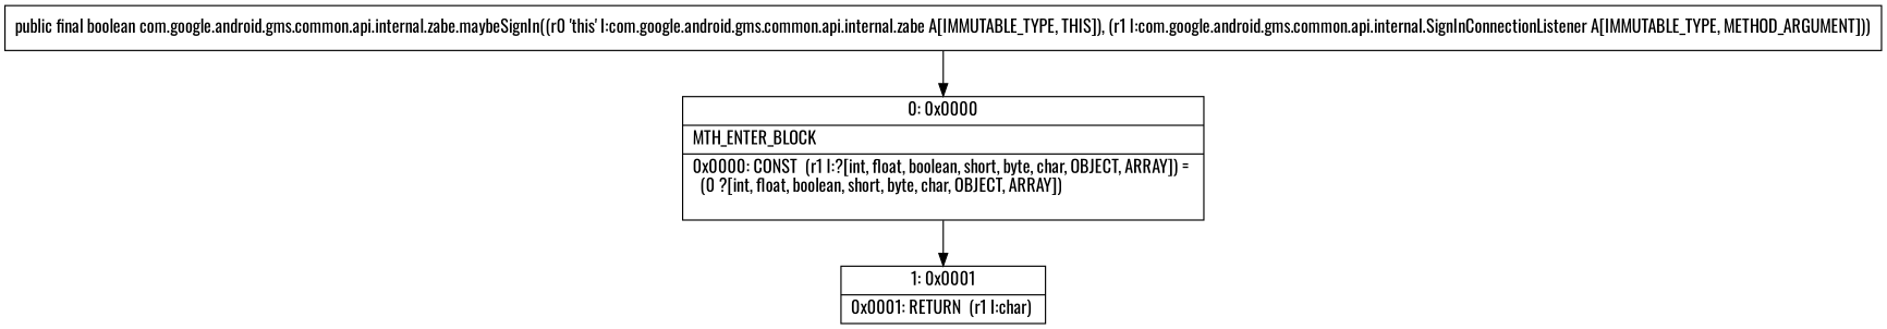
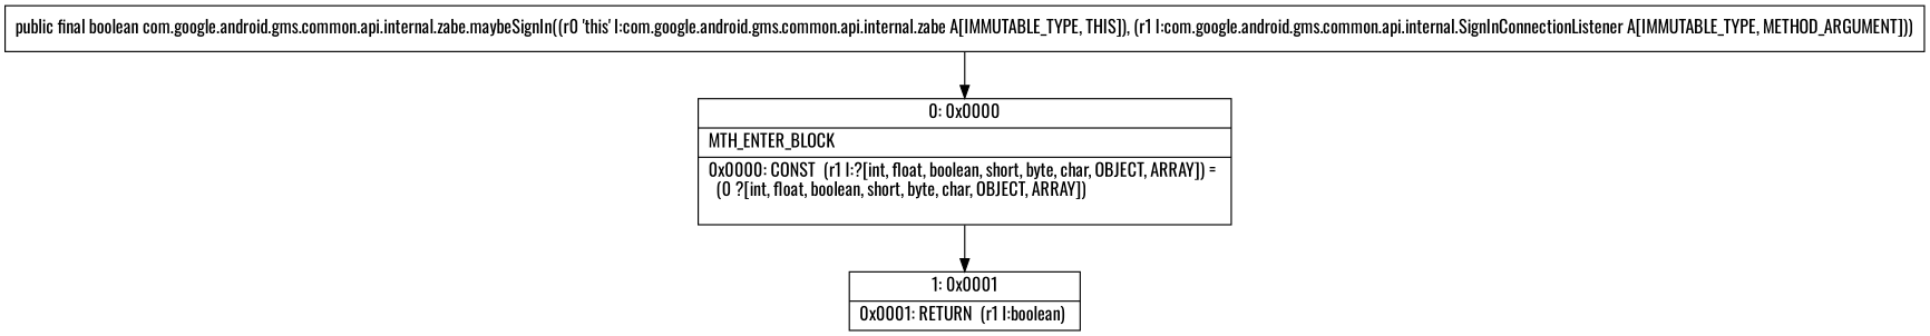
  digraph {
    fontname=Oswald
    node [shape=record fontname=Oswald]
    edge [fontname=Oswald]
    n1 [label="{0\:\ 0x0000|MTH_ENTER_BLOCK\l|0x0000: CONST  (r1 I:?[int, float, boolean, short, byte, char, OBJECT, ARRAY]) = \l  (0 ?[int, float, boolean, short, byte, char, OBJECT, ARRAY])\l \l}"]
-   n2 [label="{1\:\ 0x0001|0x0001: RETURN  (r1 I:char) \l}"]
+   n2 [label="{1\:\ 0x0001|0x0001: RETURN  (r1 I:boolean) \l}"]
    n3 [label="{public final boolean com.google.android.gms.common.api.internal.zabe.maybeSignIn((r0 'this' I:com.google.android.gms.common.api.internal.zabe A[IMMUTABLE_TYPE, THIS]), (r1 I:com.google.android.gms.common.api.internal.SignInConnectionListener A[IMMUTABLE_TYPE, METHOD_ARGUMENT])) }"]
    n1 -> n2
    n3 -> n1
  }
